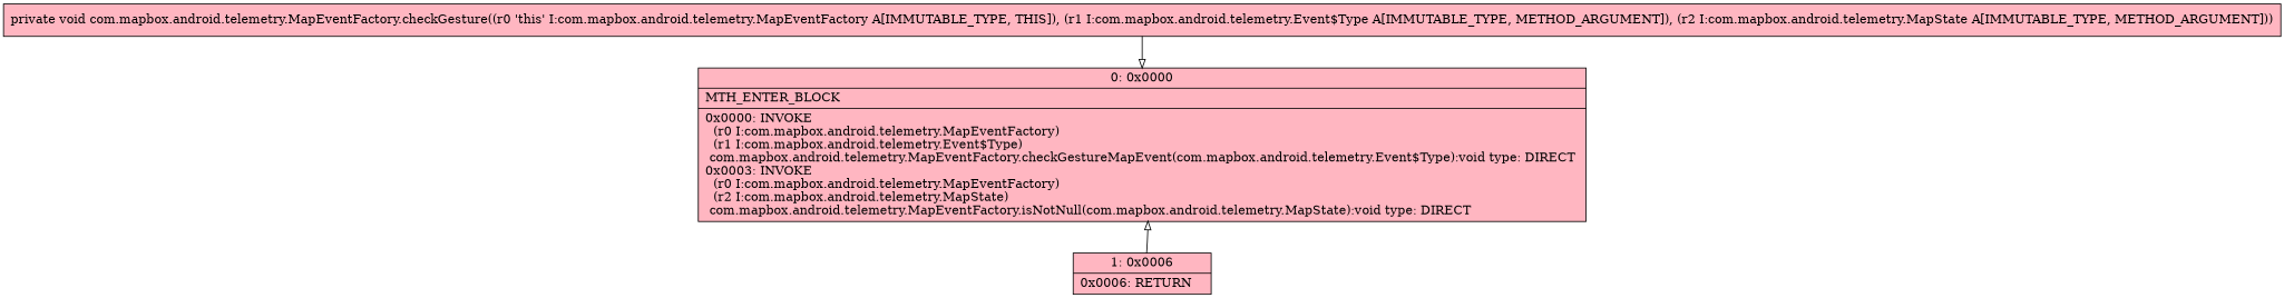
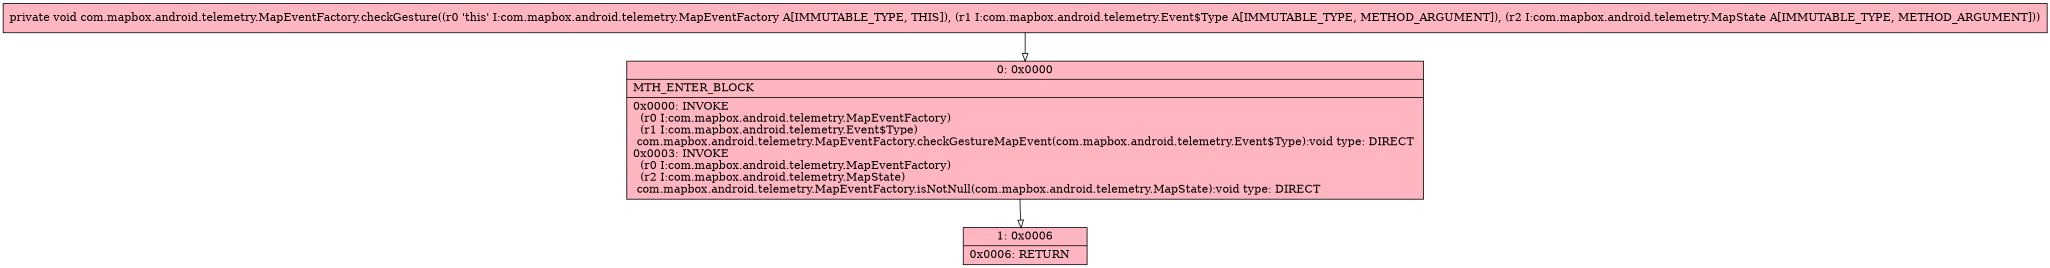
  digraph {
    node [shape=record style=filled fillcolor=lightpink]
    edge [arrowhead=onormal]
    n1 [label="{0\:\ 0x0000|MTH_ENTER_BLOCK\l|0x0000: INVOKE  \l  (r0 I:com.mapbox.android.telemetry.MapEventFactory)\l  (r1 I:com.mapbox.android.telemetry.Event$Type)\l com.mapbox.android.telemetry.MapEventFactory.checkGestureMapEvent(com.mapbox.android.telemetry.Event$Type):void type: DIRECT \l0x0003: INVOKE  \l  (r0 I:com.mapbox.android.telemetry.MapEventFactory)\l  (r2 I:com.mapbox.android.telemetry.MapState)\l com.mapbox.android.telemetry.MapEventFactory.isNotNull(com.mapbox.android.telemetry.MapState):void type: DIRECT \l}"]
    n2 [label="{1\:\ 0x0006|0x0006: RETURN   \l}"]
    n3 [label="{private void com.mapbox.android.telemetry.MapEventFactory.checkGesture((r0 'this' I:com.mapbox.android.telemetry.MapEventFactory A[IMMUTABLE_TYPE, THIS]), (r1 I:com.mapbox.android.telemetry.Event$Type A[IMMUTABLE_TYPE, METHOD_ARGUMENT]), (r2 I:com.mapbox.android.telemetry.MapState A[IMMUTABLE_TYPE, METHOD_ARGUMENT])) }"]
-   n2 -> n1
+   n1 -> n2
    n3 -> n1
  }
